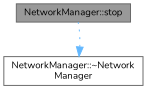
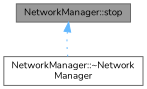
  digraph {
    rankdir=TB
    fontname=Nunito
    node [fontname=Nunito fontsize=10 shape=box style=filled]
    n1 [color=gray40 fillcolor=grey60 fontcolor=black height=0.2 label="NetworkManager::stop" width=0.4]
    n2 [color=grey40 fillcolor=white height=0.2 label="NetworkManager::~Network\lManager" width=0.4]
-   n2 -> n1 [color=steelblue1 dir=back fontname=Nunito fontsize=10 labelfontname=Helvetica labelfontsize=10 style=dotted]
+   n1 -> n2 [color=steelblue1 dir=back fontname=Nunito fontsize=10 labelfontname=Helvetica labelfontsize=10 style=dotted]
  }
